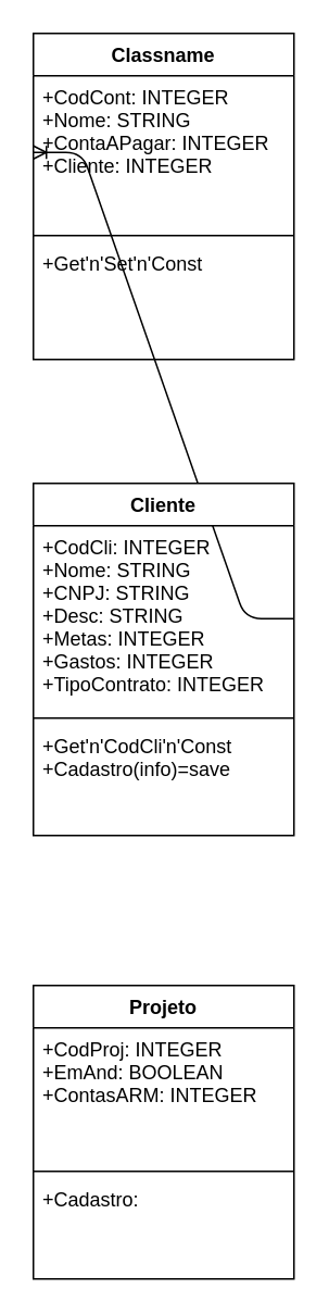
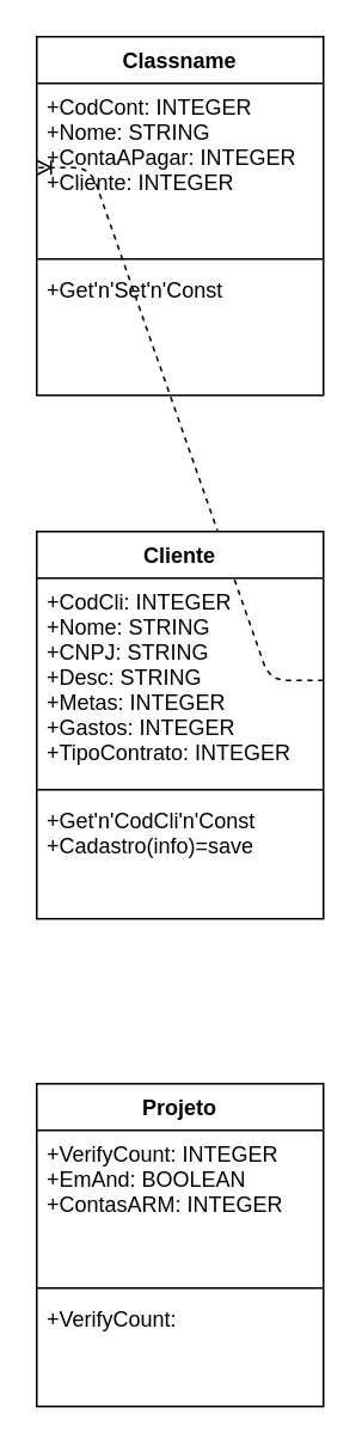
  <mxCell id="0" />
  <mxCell id="1" parent="0" />
  <mxCell id="2" value="Classname" style="swimlane;fontStyle=1;align=center;verticalAlign=top;childLayout=stackLayout;horizontal=1;startSize=26;horizontalStack=0;resizeParent=1;resizeParentMax=0;resizeLast=0;collapsible=1;marginBottom=0;" vertex="1" parent="1"><mxGeometry x="20" y="20" width="160" height="200" as="geometry"><mxRectangle x="50" y="164" width="100" height="26" as="alternateBounds" /></mxGeometry></mxCell>
  <mxCell id="3" value="+CodCont: INTEGER&#10;+Nome: STRING&#10;+ContaAPagar: INTEGER&#10;+Cliente: INTEGER&#10;" style="text;strokeColor=none;fillColor=none;align=left;verticalAlign=top;spacingLeft=4;spacingRight=4;overflow=hidden;rotatable=0;points=[[0,0.5],[1,0.5]];portConstraint=eastwest;" vertex="1" parent="2"><mxGeometry y="26" width="160" height="94" as="geometry" /></mxCell>
  <mxCell id="4" value="" style="line;strokeWidth=1;fillColor=none;align=left;verticalAlign=middle;spacingTop=-1;spacingLeft=3;spacingRight=3;rotatable=0;labelPosition=right;points=[];portConstraint=eastwest;" vertex="1" parent="2"><mxGeometry y="120" width="160" height="8" as="geometry" /></mxCell>
  <mxCell id="5" value="+Get'n'Set'n'Const&#10;" style="text;strokeColor=none;fillColor=none;align=left;verticalAlign=top;spacingLeft=4;spacingRight=4;overflow=hidden;rotatable=0;points=[[0,0.5],[1,0.5]];portConstraint=eastwest;" vertex="1" parent="2"><mxGeometry y="128" width="160" height="72" as="geometry" /></mxCell>
- <mxCell id="6" value="" style="edgeStyle=entityRelationEdgeStyle;fontSize=12;html=1;endArrow=ERoneToMany;entryX=0;entryY=0.5;entryDx=0;entryDy=0;exitX=1;exitY=0.5;exitDx=0;exitDy=0;" edge="1" parent="1" source="12" target="3"><mxGeometry width="100" height="100" relative="1" as="geometry"><mxPoint x="210" y="266" as="sourcePoint" /><mxPoint x="310" y="166" as="targetPoint" /></mxGeometry></mxCell>
+ <mxCell id="6" value="" style="edgeStyle=entityRelationEdgeStyle;fontSize=12;html=1;endArrow=ERoneToMany;entryX=0;entryY=0.5;entryDx=0;entryDy=0;exitX=1;exitY=0.5;exitDx=0;exitDy=0;dashed=1;" edge="1" parent="1" source="12" target="3"><mxGeometry width="100" height="100" relative="1" as="geometry"><mxPoint x="210" y="266" as="sourcePoint" /><mxPoint x="310" y="166" as="targetPoint" /></mxGeometry></mxCell>
  <mxCell id="7" value="Projeto" style="swimlane;fontStyle=1;align=center;verticalAlign=top;childLayout=stackLayout;horizontal=1;startSize=26;horizontalStack=0;resizeParent=1;resizeParentMax=0;resizeLast=0;collapsible=1;marginBottom=0;" vertex="1" parent="1"><mxGeometry x="20" y="604" width="160" height="180" as="geometry" /></mxCell>
- <mxCell id="8" value="+CodProj: INTEGER&#10;+EmAnd: BOOLEAN&#10;+ContasARM: INTEGER&#10;" style="text;strokeColor=none;fillColor=none;align=left;verticalAlign=top;spacingLeft=4;spacingRight=4;overflow=hidden;rotatable=0;points=[[0,0.5],[1,0.5]];portConstraint=eastwest;" vertex="1" parent="7"><mxGeometry y="26" width="160" height="84" as="geometry" /></mxCell>
+ <mxCell id="8" value="+VerifyCount: INTEGER&#10;+EmAnd: BOOLEAN&#10;+ContasARM: INTEGER&#10;" style="text;strokeColor=none;fillColor=none;align=left;verticalAlign=top;spacingLeft=4;spacingRight=4;overflow=hidden;rotatable=0;points=[[0,0.5],[1,0.5]];portConstraint=eastwest;" vertex="1" parent="7"><mxGeometry y="26" width="160" height="84" as="geometry" /></mxCell>
  <mxCell id="9" value="" style="line;strokeWidth=1;fillColor=none;align=left;verticalAlign=middle;spacingTop=-1;spacingLeft=3;spacingRight=3;rotatable=0;labelPosition=right;points=[];portConstraint=eastwest;" vertex="1" parent="7"><mxGeometry y="110" width="160" height="8" as="geometry" /></mxCell>
- <mxCell id="10" value="+Cadastro: " style="text;strokeColor=none;fillColor=none;align=left;verticalAlign=top;spacingLeft=4;spacingRight=4;overflow=hidden;rotatable=0;points=[[0,0.5],[1,0.5]];portConstraint=eastwest;" vertex="1" parent="7"><mxGeometry y="118" width="160" height="62" as="geometry" /></mxCell>
+ <mxCell id="10" value="+VerifyCount: " style="text;strokeColor=none;fillColor=none;align=left;verticalAlign=top;spacingLeft=4;spacingRight=4;overflow=hidden;rotatable=0;points=[[0,0.5],[1,0.5]];portConstraint=eastwest;" vertex="1" parent="7"><mxGeometry y="118" width="160" height="62" as="geometry" /></mxCell>
  <mxCell id="11" value="Cliente" style="swimlane;fontStyle=1;align=center;verticalAlign=top;childLayout=stackLayout;horizontal=1;startSize=26;horizontalStack=0;resizeParent=1;resizeParentMax=0;resizeLast=0;collapsible=1;marginBottom=0;whiteSpace=wrap;" vertex="1" parent="1"><mxGeometry x="20" y="296" width="160" height="216" as="geometry"><mxRectangle x="60" y="440" width="70" height="26" as="alternateBounds" /></mxGeometry></mxCell>
  <mxCell id="12" value="+CodCli: INTEGER&#10;+Nome: STRING&#10;+CNPJ: STRING&#10;+Desc: STRING&#10;+Metas: INTEGER&#10;+Gastos: INTEGER&#10;+TipoContrato: INTEGER&#10;" style="text;strokeColor=none;fillColor=none;align=left;verticalAlign=top;spacingLeft=4;spacingRight=4;overflow=hidden;rotatable=0;points=[[0,0.5],[1,0.5]];portConstraint=eastwest;" vertex="1" parent="11"><mxGeometry y="26" width="160" height="114" as="geometry" /></mxCell>
  <mxCell id="13" value="" style="line;strokeWidth=1;fillColor=none;align=left;verticalAlign=middle;spacingTop=-1;spacingLeft=3;spacingRight=3;rotatable=0;labelPosition=right;points=[];portConstraint=eastwest;" vertex="1" parent="11"><mxGeometry y="140" width="160" height="8" as="geometry" /></mxCell>
  <mxCell id="14" value="+Get'n'CodCli'n'Const&#10;+Cadastro(info)=save&#10;" style="text;strokeColor=none;fillColor=none;align=left;verticalAlign=top;spacingLeft=4;spacingRight=4;overflow=hidden;rotatable=0;points=[[0,0.5],[1,0.5]];portConstraint=eastwest;" vertex="1" parent="11"><mxGeometry y="148" width="160" height="68" as="geometry" /></mxCell>
